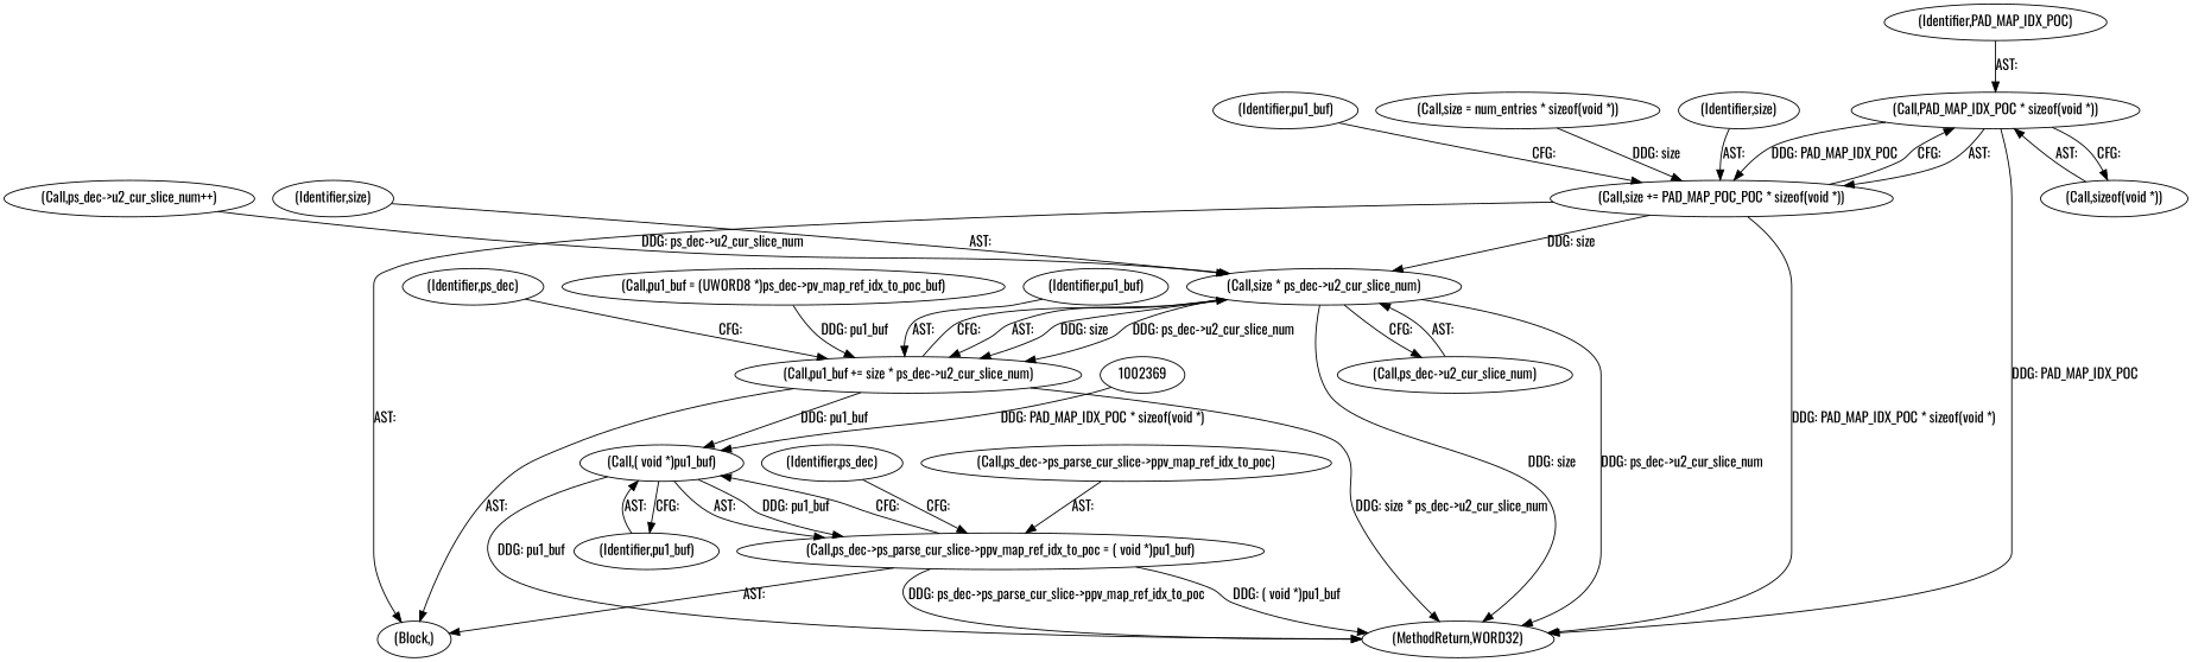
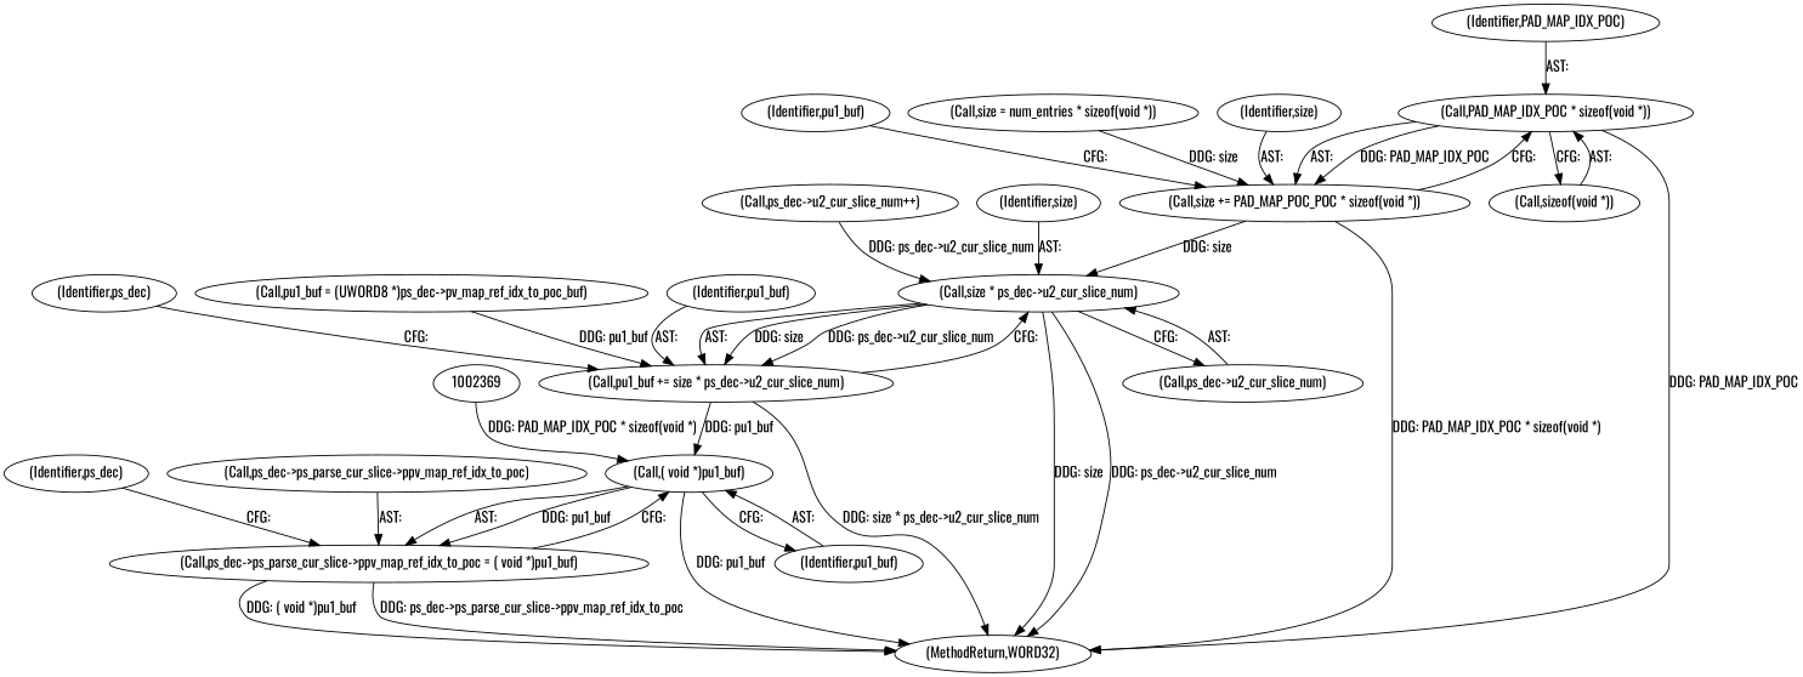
  digraph {
    fontname=Oswald
    node [fontname=Oswald]
    edge [fontname=Oswald]
    n1 [label="(Call,PAD_MAP_IDX_POC * sizeof(void *))"]
    n2 [label="(Call,size += PAD_MAP_POC_POC * sizeof(void *))"]
    n3 [label="(Call,sizeof(void *))"]
    n4 [label="(MethodReturn,WORD32)"]
    n5 [label="(Call,size * ps_dec->u2_cur_slice_num)"]
-   n6 [label="(Block,)"]
    n7 [label="(Call,pu1_buf += size * ps_dec->u2_cur_slice_num)"]
    n8 [label="(Call,ps_dec->u2_cur_slice_num)"]
    n9 [label="(Call,( void *)pu1_buf)"]
    n10 [label="(Call,ps_dec->ps_parse_cur_slice->ppv_map_ref_idx_to_poc = ( void *)pu1_buf)"]
    n11 [label="(Identifier,pu1_buf)"]
    n12 [label="(Identifier,PAD_MAP_IDX_POC)"]
    n13 [label="(Identifier,pu1_buf)"]
    n14 [label="(Identifier,ps_dec)"]
    n15 [label="(Call,size = num_entries * sizeof(void *))"]
    n16 [label="(Identifier,ps_dec)"]
    n17 [label="(Call,ps_dec->u2_cur_slice_num++)"]
    n18 [label="(Call,pu1_buf = (UWORD8 *)ps_dec->pv_map_ref_idx_to_poc_buf)"]
    n19 [label="(Identifier,size)"]
    n20 [label="(Identifier,size)"]
    n21 [label="(Call,ps_dec->ps_parse_cur_slice->ppv_map_ref_idx_to_poc)"]
    n22 [label="(Identifier,pu1_buf)"]
    1002369
    n1 -> n2 [label="AST: "]
    n1 -> n2 [label="DDG: PAD_MAP_IDX_POC"]
    n1 -> n3 [label="CFG: "]
    n1 -> n4 [label="DDG: PAD_MAP_IDX_POC"]
    n2 -> n1 [label="CFG: "]
    n2 -> n4 [label="DDG: PAD_MAP_IDX_POC * sizeof(void *)"]
    n2 -> n5 [label="DDG: size"]
-   n2 -> n6 [label="AST: "]
    n3 -> n1 [label="AST: "]
    n5 -> n4 [label="DDG: size"]
    n5 -> n4 [label="DDG: ps_dec->u2_cur_slice_num"]
    n5 -> n7 [label="AST: "]
    n5 -> n7 [label="DDG: size"]
    n5 -> n7 [label="DDG: ps_dec->u2_cur_slice_num"]
    n5 -> n8 [label="CFG: "]
    n7 -> n4 [label="DDG: size * ps_dec->u2_cur_slice_num"]
    n7 -> n5 [label="CFG: "]
-   n7 -> n6 [label="AST: "]
    n7 -> n9 [label="DDG: pu1_buf"]
    n8 -> n5 [label="AST: "]
    n9 -> n4 [label="DDG: pu1_buf"]
    n9 -> n10 [label="AST: "]
    n9 -> n10 [label="DDG: pu1_buf"]
    n9 -> n11 [label="CFG: "]
    n10 -> n4 [label="DDG: ( void *)pu1_buf"]
    n10 -> n4 [label="DDG: ps_dec->ps_parse_cur_slice->ppv_map_ref_idx_to_poc"]
-   n10 -> n6 [label="AST: "]
    n10 -> n9 [label="CFG: "]
    n11 -> n9 [label="AST: "]
    n12 -> n1 [label="AST: "]
    n13 -> n2 [label="CFG: "]
    n14 -> n10 [label="CFG: "]
    n15 -> n2 [label="DDG: size"]
    n16 -> n7 [label="CFG: "]
    n17 -> n5 [label="DDG: ps_dec->u2_cur_slice_num"]
    n18 -> n7 [label="DDG: pu1_buf"]
    n19 -> n2 [label="AST: "]
    n20 -> n5 [label="AST: "]
    n21 -> n10 [label="AST: "]
    n22 -> n7 [label="AST: "]
    1002369 -> n9 [label="DDG: PAD_MAP_IDX_POC * sizeof(void *)"]
  }
